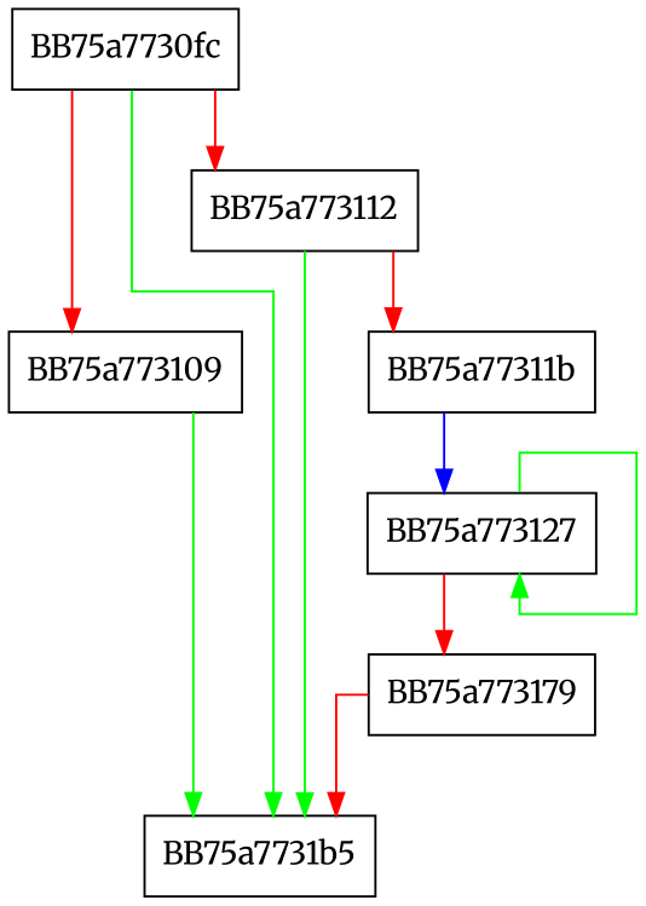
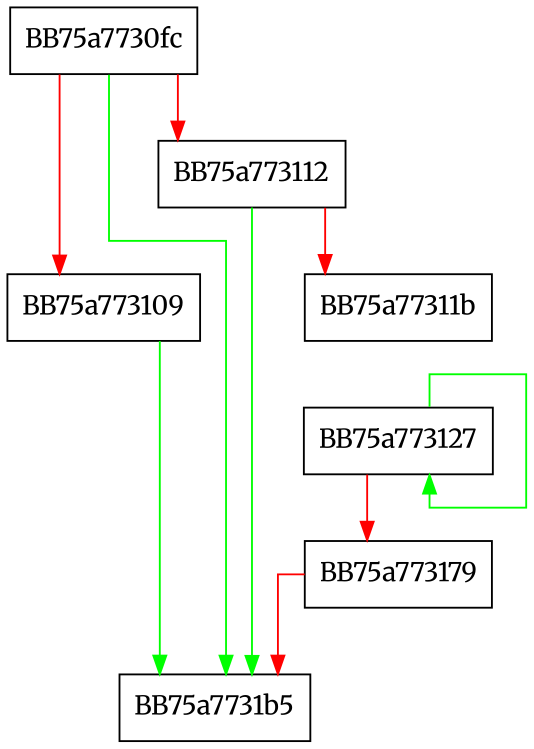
  digraph {
    fontname=Merriweather
    splines=ortho
    node [fontname=Merriweather shape=box]
    edge [color=red fontname=Merriweather]
    BB75a7730fc
    BB75a7731b5
    BB75a773109
    BB75a773112
    BB75a77311b
    BB75a773127
    BB75a773179
    BB75a7730fc -> BB75a7731b5 [color=green]
    BB75a7730fc -> BB75a773109
    BB75a7730fc -> BB75a773112
    BB75a773109 -> BB75a7731b5 [color=green]
    BB75a773112 -> BB75a7731b5 [color=green]
    BB75a773112 -> BB75a77311b
-   BB75a77311b -> BB75a773127 [color=blue]
    BB75a773127 -> BB75a773127 [color=green]
    BB75a773127 -> BB75a773179
    BB75a773179 -> BB75a7731b5
  }
